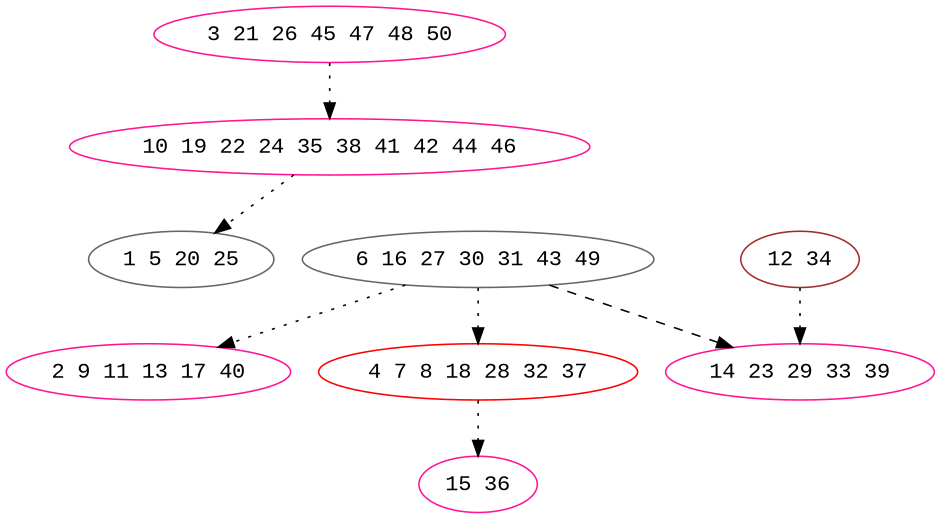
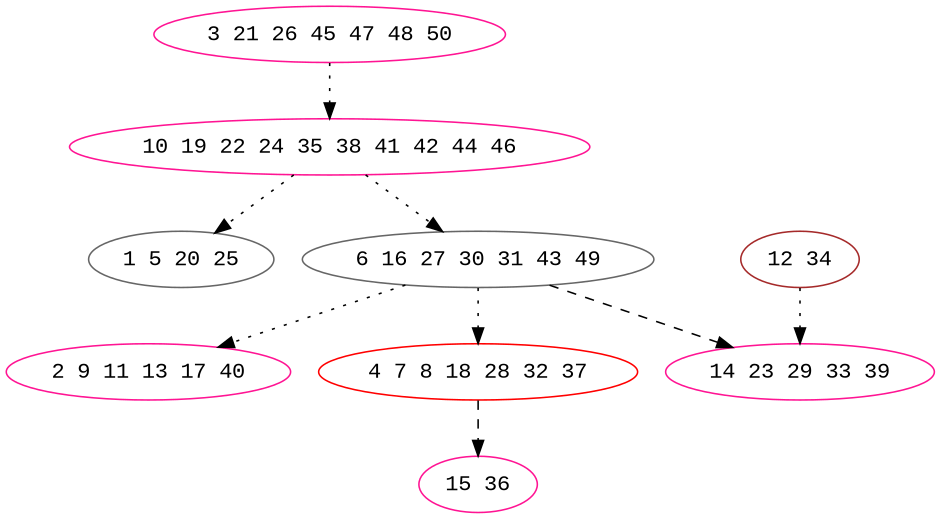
  digraph {
    fontname="Liberation Mono"
    node [color=deeppink fontname="Liberation Mono"]
    edge [fontname="Liberation Mono" style=dotted]
    n1 [label="3 21 26 45 47 48 50"]
    n2 [label="10 19 22 24 35 38 41 42 44 46"]
    n3 [color=gray40 label="1 5 20 25"]
    n4 [color=gray40 label="6 16 27 30 31 43 49"]
    n5 [label="2 9 11 13 17 40"]
    n6 [color=red label="4 7 8 18 28 32 37"]
    n7 [label="14 23 29 33 39"]
    n8 [label="15 36"]
    n9 [color=brown label="12 34"]
    n1 -> n2
    n2 -> n3
+   n2 -> n4
    n4 -> n5
    n4 -> n6
    n4 -> n7 [style=dashed]
-   n6 -> n8
+   n6 -> n8 [style=dashed]
    n9 -> n7
  }
